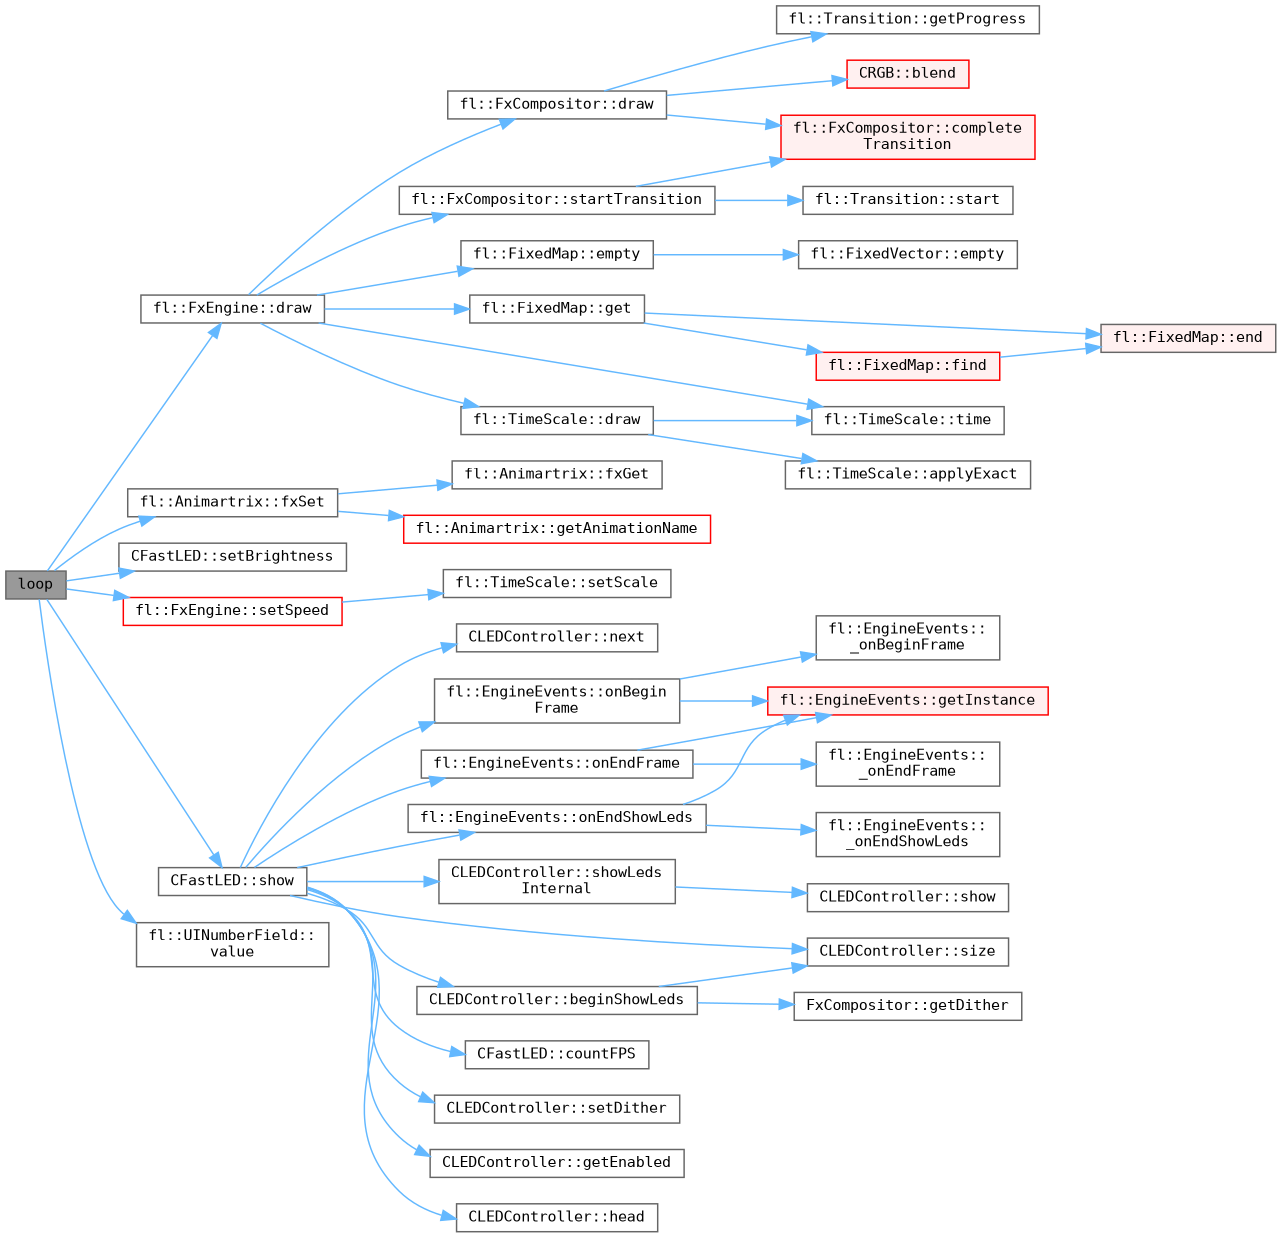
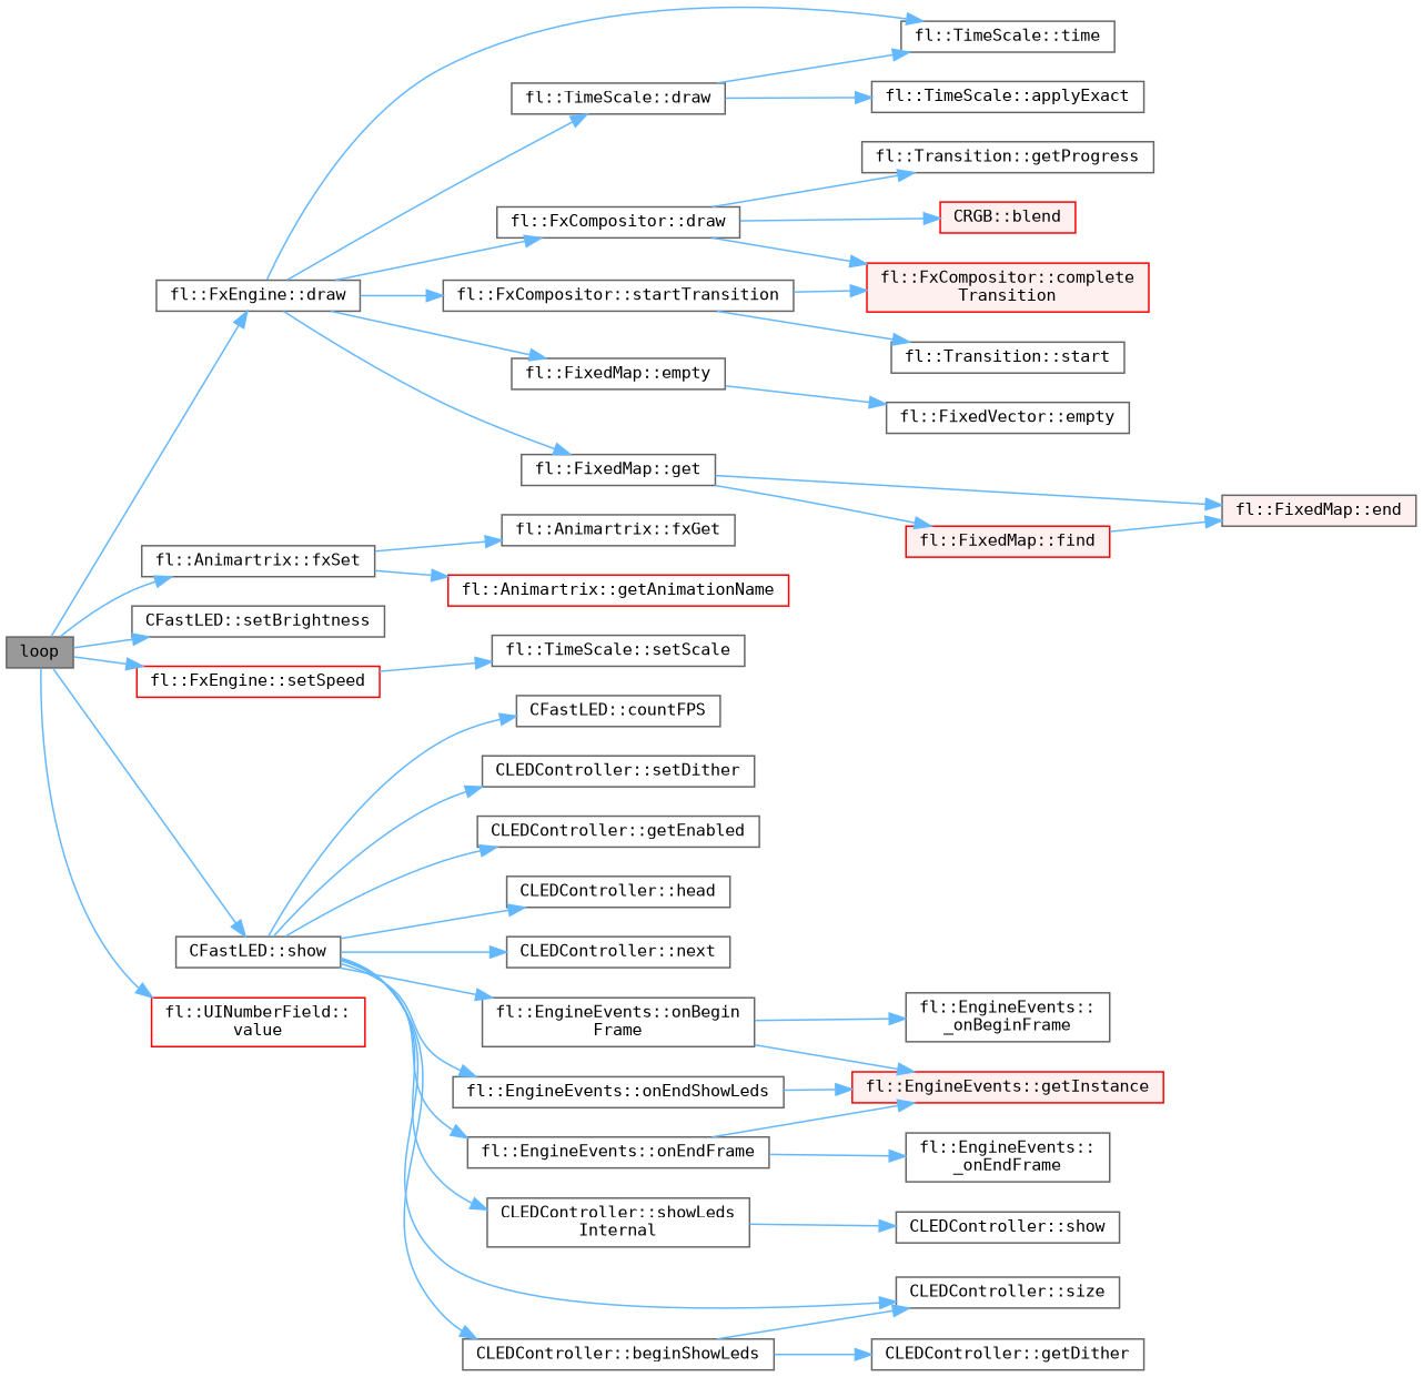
  digraph {
    fontname="DejaVu Sans Mono"
    rankdir=LR
    node [color=grey40 fillcolor=white fontname="DejaVu Sans Mono" fontsize=10 shape=box style=filled]
    edge [color=steelblue1 fontname="DejaVu Sans Mono" fontsize=10 labelfontname=Helvetica labelfontsize=10 style=solid]
    n1 [color=gray40 fillcolor=grey60 fontcolor=black height=0.2 label=loop width=0.4]
    n2 [height=0.2 label="fl::FxEngine::draw" width=0.4]
    n3 [height=0.2 label="fl::Animartrix::fxSet" width=0.4]
    n4 [height=0.2 label="CFastLED::setBrightness" width=0.4]
    n5 [color=red height=0.2 label="fl::FxEngine::setSpeed" width=0.4]
    n6 [height=0.2 label="CFastLED::show" width=0.4]
-   n7 [height=0.2 label="fl::UINumberField::\lvalue" width=0.4]
+   n7 [color=red height=0.2 label="fl::UINumberField::\lvalue" width=0.4]
    n8 [height=0.2 label="fl::FxCompositor::draw" width=0.4]
    n9 [height=0.2 label="fl::FixedMap::empty" width=0.4]
    n10 [height=0.2 label="fl::FixedMap::get" width=0.4]
    n11 [height=0.2 label="fl::FxCompositor::startTransition" width=0.4]
    n12 [height=0.2 label="fl::TimeScale::time" width=0.4]
    n13 [height=0.2 label="fl::TimeScale::draw" width=0.4]
    n14 [height=0.2 label="fl::Animartrix::fxGet" width=0.4]
    n15 [color=red height=0.2 label="fl::Animartrix::getAnimationName" width=0.4]
    n16 [height=0.2 label="fl::TimeScale::setScale" width=0.4]
    n17 [height=0.2 label="CLEDController::beginShowLeds" width=0.4]
    n18 [height=0.2 label="CLEDController::size" width=0.4]
    n19 [height=0.2 label="CFastLED::countFPS" width=0.4]
    n20 [height=0.2 label="CLEDController::setDither" width=0.4]
    n21 [height=0.2 label="CLEDController::getEnabled" width=0.4]
    n22 [height=0.2 label="CLEDController::head" width=0.4]
    n23 [height=0.2 label="CLEDController::next" width=0.4]
    n24 [height=0.2 label="fl::EngineEvents::onBegin\lFrame" width=0.4]
    n25 [height=0.2 label="fl::EngineEvents::onEndFrame" width=0.4]
    n26 [height=0.2 label="fl::EngineEvents::onEndShowLeds" width=0.4]
    n27 [height=0.2 label="CLEDController::showLeds\lInternal" width=0.4]
    n28 [color=red fillcolor="#FFF0F0" height=0.2 label="CRGB::blend" width=0.4]
    n29 [color=red fillcolor="#FFF0F0" height=0.2 label="fl::FxCompositor::complete\lTransition" width=0.4]
    n30 [height=0.2 label="fl::Transition::getProgress" width=0.4]
    n31 [height=0.2 label="fl::FixedVector::empty" width=0.4]
    n32 [fillcolor="#FFF0F0" height=0.2 label="fl::FixedMap::end" width=0.4]
    n33 [color=red fillcolor="#FFF0F0" height=0.2 label="fl::FixedMap::find" width=0.4]
    n34 [height=0.2 label="fl::Transition::start" width=0.4]
    n35 [height=0.2 label="fl::TimeScale::applyExact" width=0.4]
-   n36 [height=0.2 label="FxCompositor::getDither" width=0.4]
+   n36 [height=0.2 label="CLEDController::getDither" width=0.4]
    n37 [height=0.2 label="fl::EngineEvents::\l_onBeginFrame" width=0.4]
    n38 [color=red fillcolor="#FFF0F0" height=0.2 label="fl::EngineEvents::getInstance" width=0.4]
    n39 [height=0.2 label="fl::EngineEvents::\l_onEndFrame" width=0.4]
-   n40 [height=0.2 label="fl::EngineEvents::\l_onEndShowLeds" width=0.4]
    n41 [height=0.2 label="CLEDController::show" width=0.4]
    n1 -> n2
    n1 -> n3
    n1 -> n4
    n1 -> n5
    n1 -> n6
    n1 -> n7
    n2 -> n8
    n2 -> n9
    n2 -> n10
    n2 -> n11
    n2 -> n12
    n2 -> n13
    n3 -> n14
    n3 -> n15
    n5 -> n16
    n6 -> n17
    n6 -> n18
    n6 -> n19
    n6 -> n20
    n6 -> n21
    n6 -> n22
    n6 -> n23
    n6 -> n24
    n6 -> n25
    n6 -> n26
    n6 -> n27
    n8 -> n28
    n8 -> n29
    n8 -> n30
    n9 -> n31
    n10 -> n32
    n10 -> n33
    n11 -> n29
    n11 -> n34
    n13 -> n12
    n13 -> n35
    n17 -> n18
    n17 -> n36
    n24 -> n37
    n24 -> n38
    n25 -> n38
    n25 -> n39
    n26 -> n38
-   n26 -> n40
    n27 -> n41
    n33 -> n32
  }
